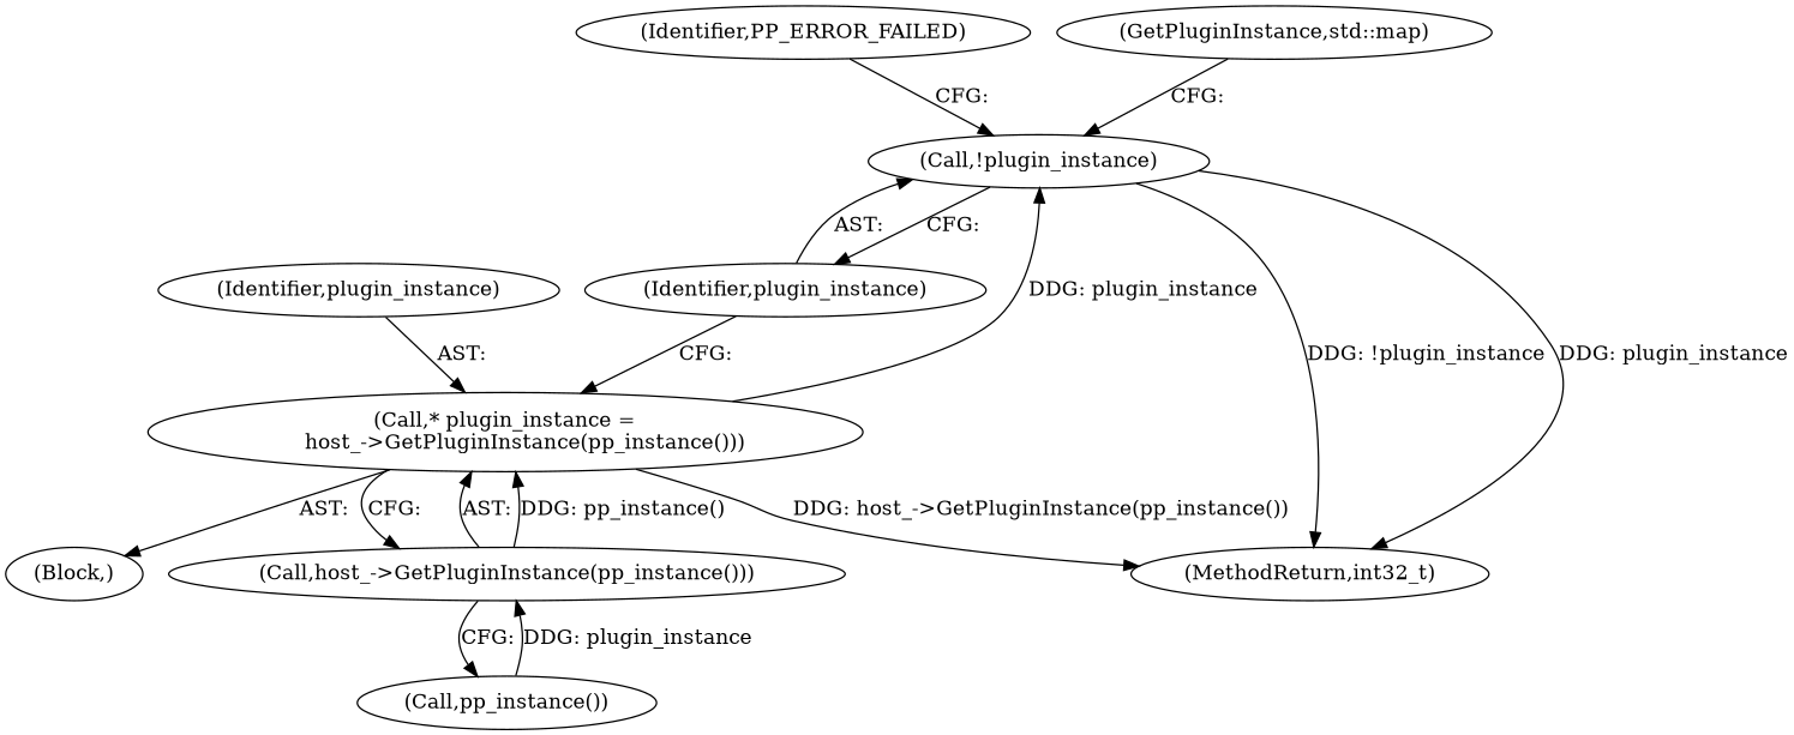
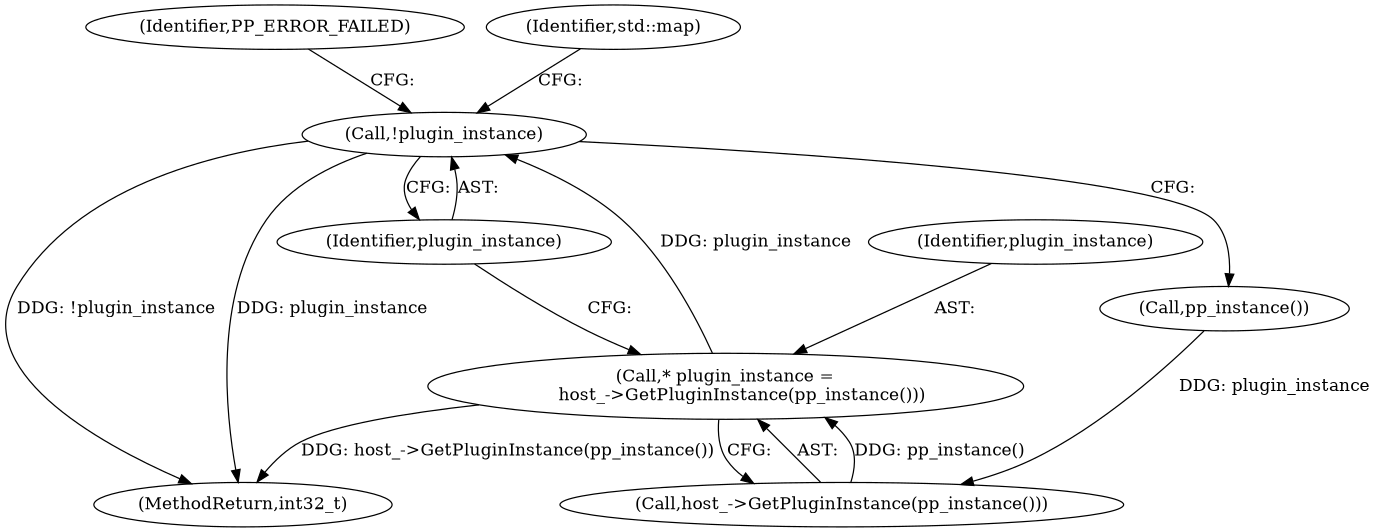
  digraph {
    n1 [label="(Call,!plugin_instance)"]
    n2 [label="(Identifier,plugin_instance)"]
    n3 [label="(MethodReturn,int32_t)"]
    n4 [label="(Call,* plugin_instance =\n      host_->GetPluginInstance(pp_instance()))"]
    n5 [label="(Call,host_->GetPluginInstance(pp_instance()))"]
-   n6 [label="(Block,)"]
    n7 [label="(Call,pp_instance())"]
    n8 [label="(Identifier,PP_ERROR_FAILED)"]
-   n9 [label="(GetPluginInstance,std::map)"]
+   n9 [label="(Identifier,std::map)"]
    n10 [label="(Identifier,plugin_instance)"]
    n1 -> n2 [label="CFG: "]
    n1 -> n3 [label="DDG: !plugin_instance"]
    n1 -> n3 [label="DDG: plugin_instance"]
    n2 -> n1 [label="AST: "]
    n2 -> n4 [label="CFG: "]
    n4 -> n1 [label="DDG: plugin_instance"]
    n4 -> n3 [label="DDG: host_->GetPluginInstance(pp_instance())"]
    n4 -> n5 [label="CFG: "]
-   n4 -> n6 [label="AST: "]
    n5 -> n4 [label="AST: "]
    n5 -> n4 [label="DDG: pp_instance()"]
-   n5 -> n7 [label="CFG: "]
+   n1 -> n7 [label="CFG: "]
    n7 -> n5 [label="DDG: plugin_instance"]
    n8 -> n1 [label="CFG: "]
    n9 -> n1 [label="CFG: "]
    n10 -> n4 [label="AST: "]
  }
